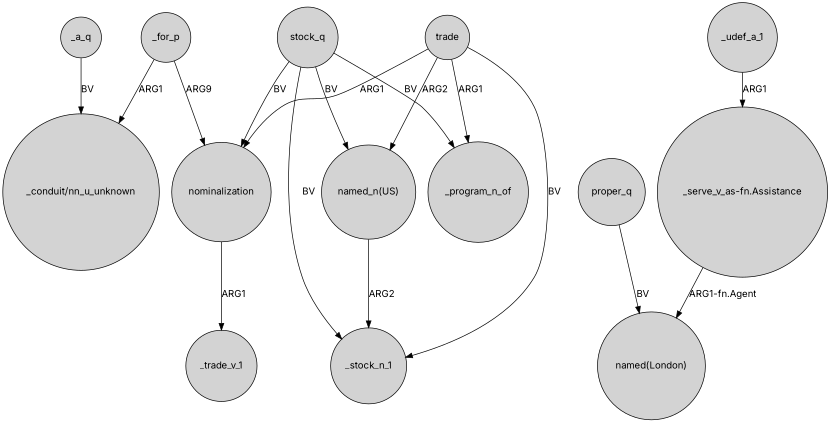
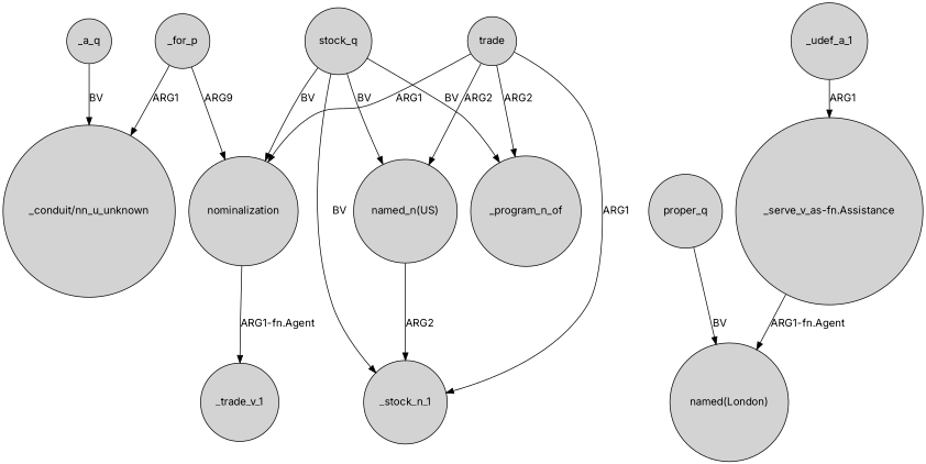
  digraph {
    fontname=Inter
    node [fontname=Inter shape=circle style=filled]
    edge [fontname=Inter]
    _for_p
    nominalization
    "_conduit/nn_u_unknown"
    _trade_v_1
    n5 [label=trade]
    _program_n_of
    _stock_n_1
    "named_n(US)"
    n9 [label=stock_q]
    "_serve_v_as-fn.Assistance"
    "named(London)"
    n12 [label=_udef_a_1]
    proper_q
    _a_q
    _for_p -> nominalization [label=ARG9]
    _for_p -> "_conduit/nn_u_unknown" [label=ARG1]
-   nominalization -> _trade_v_1 [label=ARG1]
+   nominalization -> _trade_v_1 [label="ARG1-fn.Agent"]
    n5 -> nominalization [label=ARG1]
-   n5 -> _program_n_of [label=ARG1]
-   n5 -> _stock_n_1 [label=BV]
+   n5 -> _program_n_of [label=ARG2]
+   n5 -> _stock_n_1 [label=ARG1]
    n5 -> "named_n(US)" [label=ARG2]
    "named_n(US)" -> _stock_n_1 [label=ARG2]
    n9 -> nominalization [label=BV]
    n9 -> _program_n_of [label=BV]
    n9 -> _stock_n_1 [label=BV]
    n9 -> "named_n(US)" [label=BV]
    "_serve_v_as-fn.Assistance" -> "named(London)" [label="ARG1-fn.Agent"]
    n12 -> "_serve_v_as-fn.Assistance" [label=ARG1]
    proper_q -> "named(London)" [label=BV]
    _a_q -> "_conduit/nn_u_unknown" [label=BV]
  }
